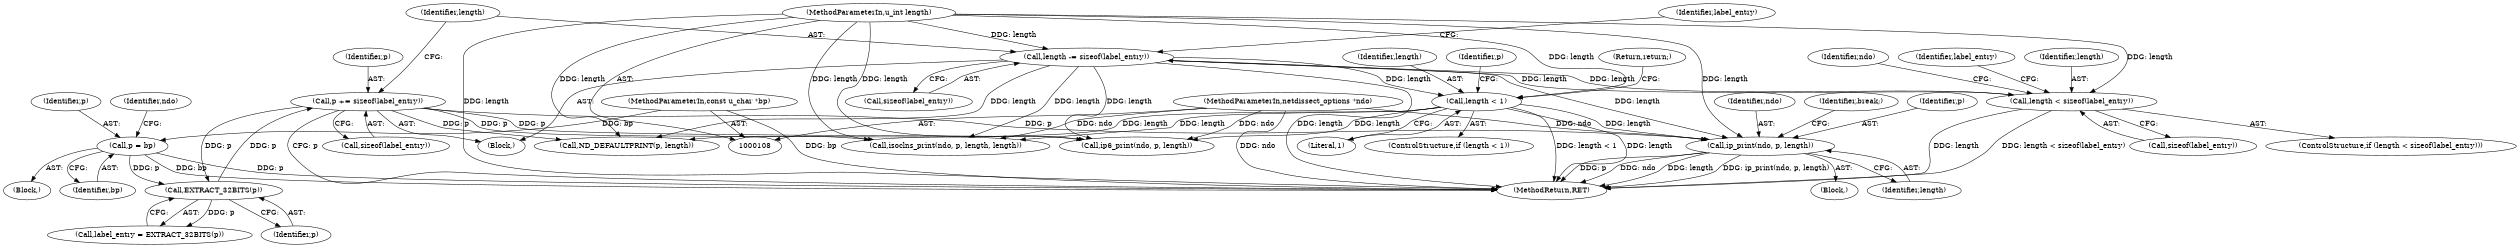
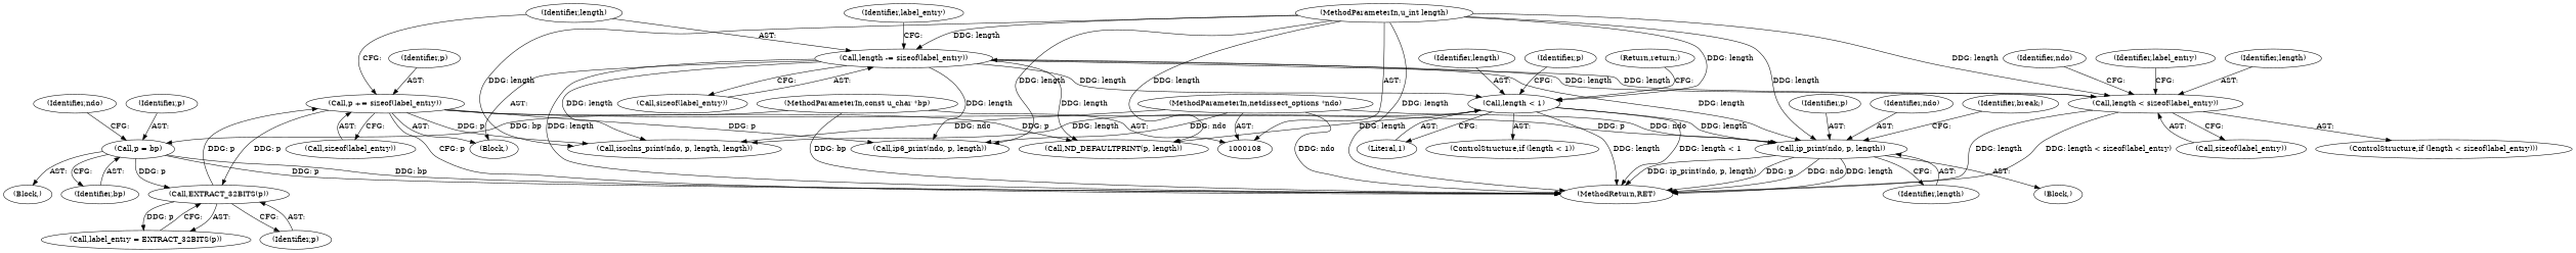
  digraph {
    n1 [label="(Call,ip_print(ndo, p, length))"]
    n2 [label="(MethodReturn,RET)"]
    n3 [label="(Block,)"]
    n4 [label="(Identifier,length)"]
    n5 [label="(MethodParameterIn,netdissect_options *ndo)"]
    n6 [label="(Call,ip6_print(ndo, p, length))"]
    n7 [label="(Call,isoclns_print(ndo, p, length, length))"]
    1000108
    n9 [label="(Call,p += sizeof(label_entry))"]
    n10 [label="(Call,EXTRACT_32BITS(p))"]
    n11 [label="(Call,sizeof(label_entry))"]
    n12 [label="(Block,)"]
    n13 [label="(Call,ND_DEFAULTPRINT(p, length))"]
    n14 [label="(Call,label_entry = EXTRACT_32BITS(p))"]
    n15 [label="(Identifier,p)"]
    n16 [label="(Call,p = bp)"]
    n17 [label="(Block,)"]
    n18 [label="(Identifier,bp)"]
    n19 [label="(MethodParameterIn,const u_char *bp)"]
    n20 [label="(Call,length -= sizeof(label_entry))"]
    n21 [label="(Call,length < sizeof(label_entry))"]
    n22 [label="(Call,length < 1)"]
    n23 [label="(Call,sizeof(label_entry))"]
    n24 [label="(ControlStructure,if (length < sizeof(label_entry)))"]
    n25 [label="(Call,sizeof(label_entry))"]
    n26 [label="(Literal,1)"]
    n27 [label="(ControlStructure,if (length < 1))"]
    n28 [label="(MethodParameterIn,u_int length)"]
    n29 [label="(Identifier,ndo)"]
    n30 [label="(Identifier,label_entry)"]
    n31 [label="(Identifier,length)"]
    n32 [label="(Identifier,length)"]
    n33 [label="(Identifier,p)"]
    n34 [label="(Identifier,p)"]
    n35 [label="(Identifier,p)"]
    n36 [label="(Identifier,ndo)"]
    n37 [label="(Identifier,ndo)"]
    n38 [label="(Identifier,p)"]
    n39 [label="(Identifier,break;)"]
    n40 [label="(Return,return;)"]
    n41 [label="(Identifier,label_entry)"]
    n42 [label="(Identifier,length)"]
    n1 -> n2 [label="DDG: ndo"]
    n1 -> n2 [label="DDG: length"]
    n1 -> n2 [label="DDG: ip_print(ndo, p, length)"]
    n1 -> n2 [label="DDG: p"]
    n1 -> n3 [label="AST: "]
    n1 -> n4 [label="CFG: "]
    n4 -> n1 [label="AST: "]
    n5 -> n1 [label="DDG: ndo"]
    n5 -> n2 [label="DDG: ndo"]
    n5 -> n6 [label="DDG: ndo"]
    n5 -> n7 [label="DDG: ndo"]
    n5 -> 1000108 [label="AST: "]
    n9 -> n1 [label="DDG: p"]
    n9 -> n2 [label="CFG: p"]
    n9 -> n6 [label="DDG: p"]
    n9 -> n7 [label="DDG: p"]
    n9 -> n10 [label="DDG: p"]
    n9 -> n11 [label="CFG: "]
    n9 -> n12 [label="AST: "]
    n9 -> n13 [label="DDG: p"]
    n10 -> n9 [label="DDG: p"]
    n10 -> n14 [label="AST: "]
    n10 -> n14 [label="DDG: p"]
    n10 -> n15 [label="CFG: "]
    n11 -> n9 [label="AST: "]
    n14 -> n10 [label="CFG: "]
    n15 -> n10 [label="AST: "]
    n16 -> n2 [label="DDG: p"]
    n16 -> n2 [label="DDG: bp"]
    n16 -> n10 [label="DDG: p"]
    n16 -> n17 [label="AST: "]
    n16 -> n18 [label="CFG: "]
    n18 -> n16 [label="AST: "]
    n19 -> n2 [label="DDG: bp"]
    n19 -> 1000108 [label="AST: "]
    n19 -> n16 [label="DDG: bp"]
    n20 -> n1 [label="DDG: length"]
    n20 -> n2 [label="DDG: length"]
    n20 -> n6 [label="DDG: length"]
    n20 -> n7 [label="DDG: length"]
    n20 -> n12 [label="AST: "]
    n20 -> n13 [label="DDG: length"]
    n20 -> n21 [label="DDG: length"]
    n20 -> n22 [label="DDG: length"]
    n20 -> n23 [label="CFG: "]
    n21 -> n2 [label="DDG: length < sizeof(label_entry)"]
    n21 -> n2 [label="DDG: length"]
    n21 -> n20 [label="DDG: length"]
    n21 -> n24 [label="AST: "]
    n21 -> n25 [label="CFG: "]
    n22 -> n1 [label="DDG: length"]
    n22 -> n2 [label="DDG: length < 1"]
    n22 -> n2 [label="DDG: length"]
-   n22 -> n6 [label="DDG: length"]
    n22 -> n7 [label="DDG: length"]
    n22 -> n13 [label="DDG: length"]
    n22 -> n26 [label="CFG: "]
    n22 -> n27 [label="AST: "]
    n23 -> n20 [label="AST: "]
    n25 -> n21 [label="AST: "]
    n26 -> n22 [label="AST: "]
    n28 -> n1 [label="DDG: length"]
    n28 -> n2 [label="DDG: length"]
    n28 -> n6 [label="DDG: length"]
    n28 -> n7 [label="DDG: length"]
    n28 -> 1000108 [label="AST: "]
    n28 -> n13 [label="DDG: length"]
    n28 -> n20 [label="DDG: length"]
    n28 -> n21 [label="DDG: length"]
    n28 -> n22 [label="DDG: length"]
    n29 -> n16 [label="CFG: "]
    n30 -> n20 [label="CFG: "]
    n31 -> n9 [label="CFG: "]
    n31 -> n20 [label="AST: "]
    n32 -> n22 [label="AST: "]
    n33 -> n9 [label="AST: "]
    n34 -> n1 [label="AST: "]
    n35 -> n22 [label="CFG: "]
    n36 -> n21 [label="CFG: "]
    n37 -> n1 [label="AST: "]
    n38 -> n16 [label="AST: "]
    n39 -> n1 [label="CFG: "]
    n40 -> n22 [label="CFG: "]
    n41 -> n21 [label="CFG: "]
    n42 -> n21 [label="AST: "]
  }
